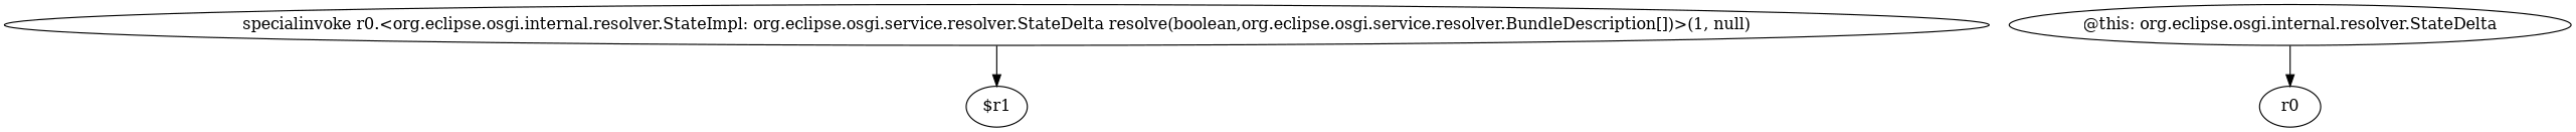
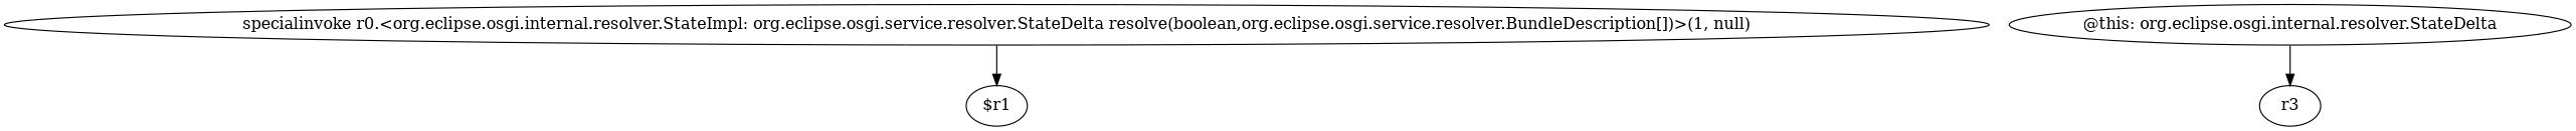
  digraph {
    fontname="DejaVu Serif"
    node [fontname="DejaVu Serif"]
    edge [fontname="DejaVu Serif"]
    n1 [label="specialinvoke r0.<org.eclipse.osgi.internal.resolver.StateImpl: org.eclipse.osgi.service.resolver.StateDelta resolve(boolean,org.eclipse.osgi.service.resolver.BundleDescription[])>(1, null)"]
    n2 [label="$r1"]
    n3 [label="@this: org.eclipse.osgi.internal.resolver.StateDelta"]
-   n4 [label=r0]
+   n4 [label=r3]
    n1 -> n2
    n3 -> n4
  }
